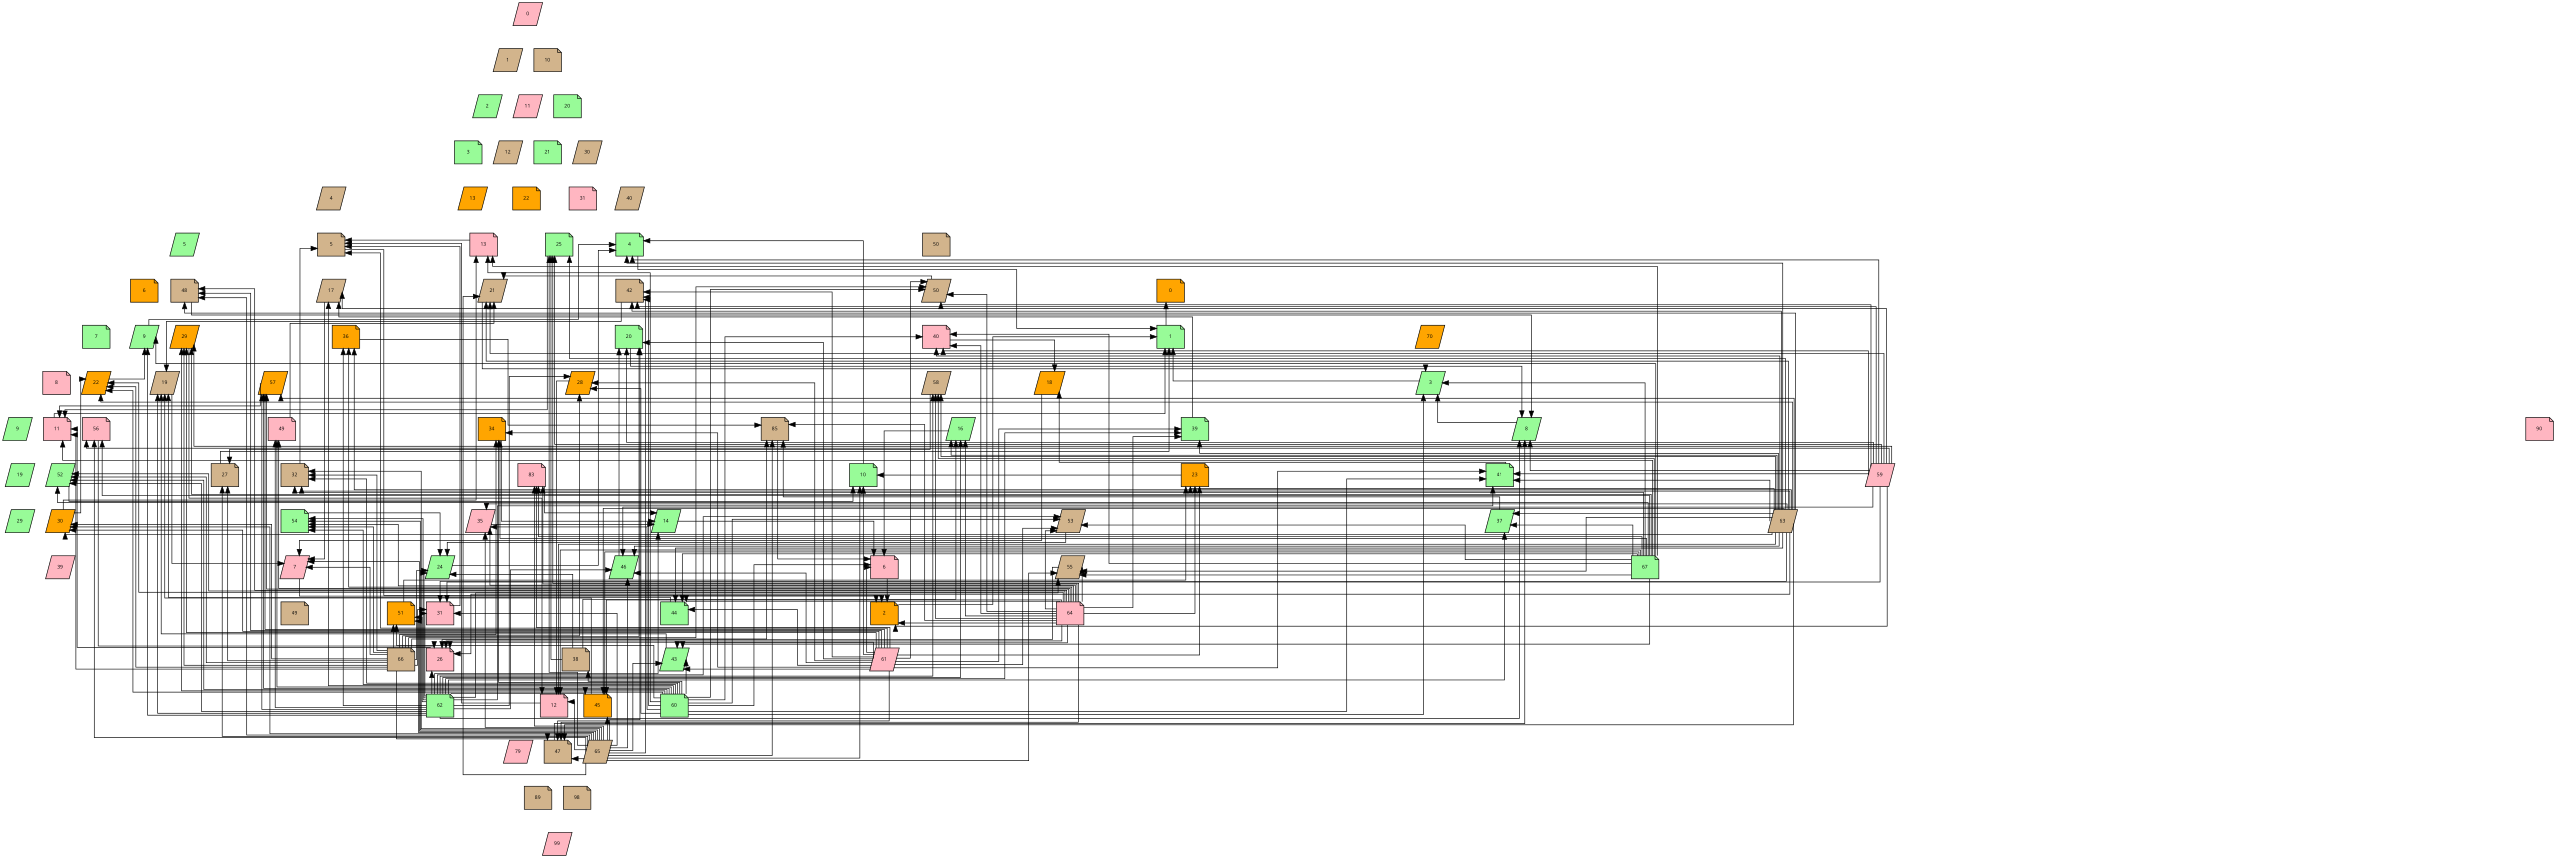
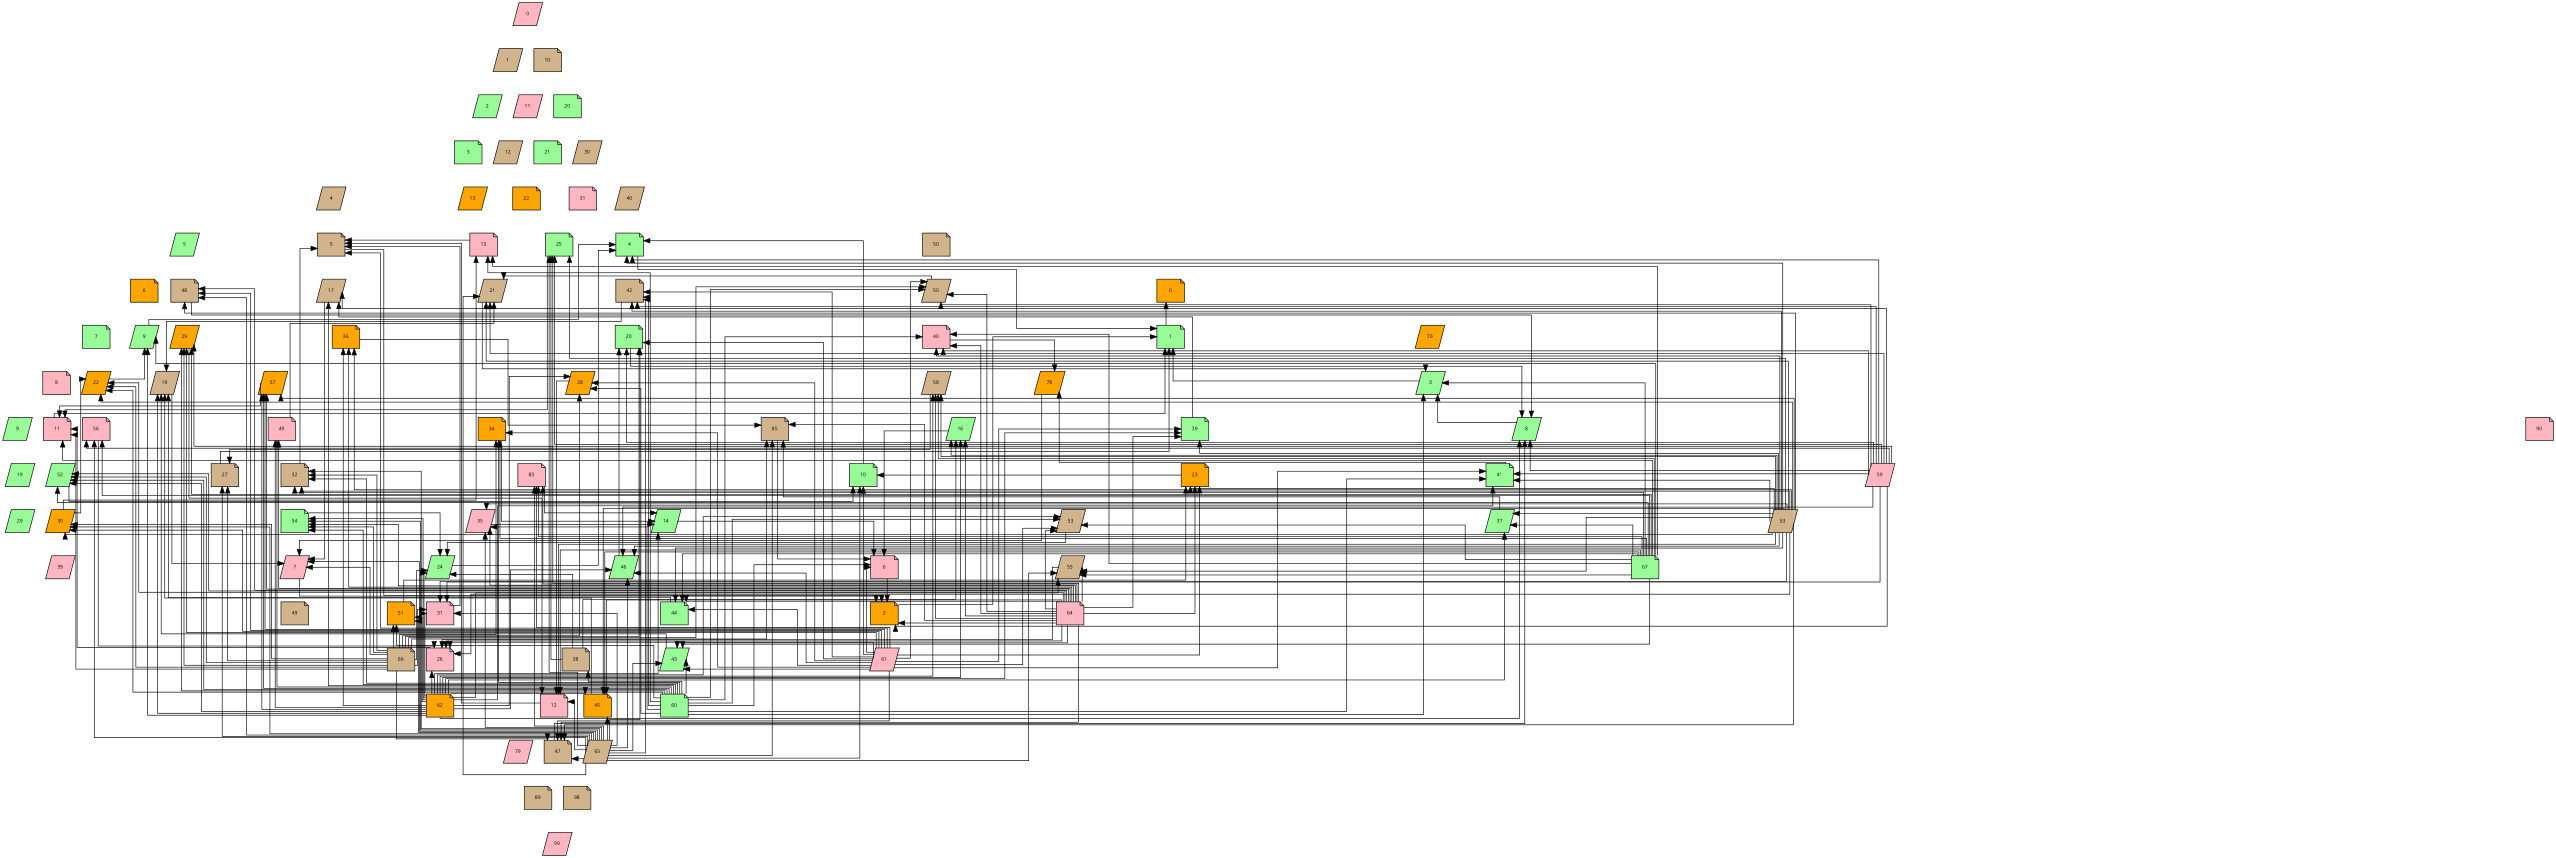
  digraph {
    fontname="Open Sans"
    rank=same
    rankdir=TB
    splines=ortho
    node [fillcolor=palegreen fixedsize=true fontname="Open Sans" fontsize=8 shape=note style=filled]
    edge [constraint=false fontname="Open Sans" style=vis]
    n1 [fillcolor=lightpink label=0 shape=parallelogram width=0.6]
    n2 [fillcolor=tan label=1 shape=parallelogram width=0.6]
    n3 [fillcolor=tan label=10 width=0.6]
    n4 [label=2 shape=parallelogram width=0.6]
    n5 [fillcolor=lightpink label=11 shape=parallelogram width=0.6]
    n6 [label=20 width=0.6]
    n7 [label=3 width=0.6]
    n8 [fillcolor=tan label=12 shape=parallelogram width=0.6]
    n9 [label=21 width=0.6]
    n10 [fillcolor=tan label=4 shape=parallelogram width=0.6]
    n11 [fillcolor=orange label=13 shape=parallelogram width=0.6]
    n12 [fillcolor=orange label=22 width=0.6]
    n13 [label=5 shape=parallelogram width=0.6]
    n14 [fillcolor=tan label=5 width=0.6]
    n15 [fillcolor=lightpink label=13 width=0.6]
    n16 [fillcolor=orange label=6 width=0.6]
    n17 [fillcolor=tan label=48 width=0.6]
    n18 [fillcolor=tan label=17 shape=parallelogram width=0.6]
    n19 [fillcolor=orange label=2 width=0.6]
    n20 [label=7 width=0.6]
    n21 [label=9 shape=parallelogram width=0.6]
    n22 [fillcolor=orange label=29 shape=parallelogram width=0.6]
    n23 [label=8 shape=parallelogram width=0.6]
    n24 [fillcolor=lightpink label=8 width=0.6]
    n25 [fillcolor=orange label=22 shape=parallelogram width=0.6]
    n26 [fillcolor=tan label=19 shape=parallelogram width=0.6]
    n27 [label=4 width=0.6]
    n28 [label=9 shape=parallelogram width=0.6]
    n29 [fillcolor=lightpink label=11 width=0.6]
    n30 [fillcolor=lightpink label=56 width=0.6]
    n31 [label=19 shape=parallelogram width=0.6]
    n32 [label=52 shape=parallelogram width=0.6]
    n33 [label=1 width=0.6]
    n34 [label=29 shape=parallelogram width=0.6]
    n35 [fillcolor=tan label=30 shape=parallelogram width=0.6]
    n36 [fillcolor=lightpink label=31 width=0.6]
    n37 [label=25 width=0.6]
    n38 [fillcolor=tan label=21 shape=parallelogram width=0.6]
    n39 [fillcolor=orange label=36 width=0.6]
    n40 [fillcolor=lightpink label=7 shape=parallelogram width=0.6]
    n41 [label=43 shape=parallelogram width=0.6]
    n42 [fillcolor=lightpink label=61 shape=parallelogram width=0.6]
    n43 [fillcolor=orange label=57 shape=parallelogram width=0.6]
    n44 [fillcolor=lightpink label=12 width=0.6]
    n45 [label=3 shape=parallelogram width=0.6]
    n46 [label=41 width=0.6]
    n47 [fillcolor=lightpink label=59 shape=parallelogram width=0.6]
    n48 [fillcolor=lightpink label=49 width=0.6]
    n49 [fillcolor=tan label=42 width=0.6]
    n50 [fillcolor=tan label=50 shape=parallelogram width=0.6]
    n51 [fillcolor=tan label=27 width=0.6]
    n52 [fillcolor=lightpink label=26 width=0.6]
    n53 [fillcolor=orange label=30 shape=parallelogram width=0.6]
    n54 [label=10 width=0.6]
    n55 [fillcolor=orange label=0 width=0.6]
-   n56 [fillcolor=orange label=18 shape=parallelogram width=0.6]
+   n56 [fillcolor=orange label=78 shape=parallelogram width=0.6]
    n57 [fillcolor=lightpink label=39 shape=parallelogram width=0.6]
    n58 [fillcolor=tan label=40 shape=parallelogram width=0.6]
    n59 [label=20 width=0.6]
    n60 [fillcolor=orange label=28 shape=parallelogram width=0.6]
    n61 [fillcolor=tan label=85 width=0.6]
    n62 [fillcolor=tan label=49 width=0.6]
    n63 [fillcolor=orange label=51 width=0.6]
    n64 [fillcolor=orange label=34 width=0.6]
    n65 [fillcolor=tan label=47 width=0.6]
    n66 [fillcolor=lightpink label=79 shape=parallelogram width=0.6]
    n67 [fillcolor=tan label=32 width=0.6]
    n68 [label=54 width=0.6]
-   n69 [label=62 width=0.6]
+   n69 [fillcolor=orange label=62 width=0.6]
    n70 [label=14 shape=parallelogram width=0.6]
    n71 [fillcolor=tan label=53 shape=parallelogram width=0.6]
    n72 [fillcolor=tan label=50 width=0.6]
    n73 [fillcolor=lightpink label=40 width=0.6]
    n74 [fillcolor=tan label=58 shape=parallelogram width=0.6]
    n75 [label=39 width=0.6]
    n76 [fillcolor=lightpink label=83 width=0.6]
    n77 [fillcolor=lightpink label=6 width=0.6]
    n78 [fillcolor=lightpink label=35 shape=parallelogram width=0.6]
    n79 [label=24 shape=parallelogram width=0.6]
    n80 [fillcolor=tan label=66 width=0.6]
    n81 [label=16 shape=parallelogram width=0.6]
    n82 [label=46 shape=parallelogram width=0.6]
    n83 [fillcolor=lightpink label=31 width=0.6]
    n84 [fillcolor=orange label=23 width=0.6]
    n85 [fillcolor=orange label=70 shape=parallelogram width=0.6]
    n86 [label=44 width=0.6]
    n87 [fillcolor=tan label=38 width=0.6]
    n88 [label=37 shape=parallelogram width=0.6]
    n89 [fillcolor=tan label=55 shape=parallelogram width=0.6]
    n90 [fillcolor=orange label=45 width=0.6]
    n91 [fillcolor=tan label=89 width=0.6]
    n92 [fillcolor=tan label=98 width=0.6]
    n93 [fillcolor=tan label=63 shape=parallelogram width=0.6]
    n94 [label=67 width=0.6]
    n95 [fillcolor=lightpink label=64 width=0.6]
    n96 [fillcolor=tan label=65 shape=parallelogram width=0.6]
    n97 [label=60 width=0.6]
    n98 [fillcolor=lightpink label=99 shape=parallelogram width=0.6]
    n99 [fillcolor=lightpink label=90 width=0.6]
    n1 -> n2 [constraint=true style=invis]
    n1 -> n3 [constraint=true style=invis]
    n2 -> n4 [constraint=true style=invis]
    n2 -> n5 [constraint=true style=invis]
    n3 -> n5 [constraint=true style=invis]
    n3 -> n6 [constraint=true style=invis]
    n4 -> n7 [constraint=true style=invis]
    n4 -> n8 [constraint=true style=invis]
    n5 -> n8 [constraint=true style=invis]
    n5 -> n9 [constraint=true style=invis]
    n6 -> n9 [constraint=true style=invis]
    n6 -> n35 [constraint=true style=invis]
    n7 -> n10 [constraint=true style=invis]
    n7 -> n11 [constraint=true style=invis]
    n8 -> n11 [constraint=true style=invis]
    n8 -> n12 [constraint=true style=invis]
    n9 -> n12 [constraint=true style=invis]
    n9 -> n36 [constraint=true style=invis]
    n10 -> n13 [constraint=true style=invis]
    n10 -> n14 [constraint=true style=invis]
    n11 -> n14 [constraint=true style=invis]
    n11 -> n15 [constraint=true style=invis]
    n12 -> n15 [constraint=true style=invis]
    n12 -> n37 [constraint=true style=invis]
    n13 -> n16 [constraint=true style=invis]
    n13 -> n17 [constraint=true style=invis]
    n14 -> n17 [constraint=true style=invis]
    n14 -> n18 [constraint=true style=invis]
    n14 -> n19
    n15 -> n14
    n15 -> n18 [constraint=true style=invis]
    n15 -> n38 [constraint=true style=invis]
    n16 -> n20 [constraint=true style=invis]
    n16 -> n21 [constraint=true style=invis]
    n17 -> n21 [constraint=true style=invis]
    n17 -> n22 [constraint=true style=invis]
    n17 -> n23
    n18 -> n22 [constraint=true style=invis]
    n18 -> n39 [constraint=true style=invis]
    n18 -> n40
    n19 -> n33
    n19 -> n41 [constraint=true style=invis]
    n19 -> n42 [constraint=true style=invis]
    n20 -> n24 [constraint=true style=invis]
    n20 -> n25 [constraint=true style=invis]
    n21 -> n25 [constraint=true style=invis]
    n21 -> n26 [constraint=true style=invis]
    n21 -> n27
    n22 -> n26 [constraint=true style=invis]
    n22 -> n43 [constraint=true style=invis]
    n22 -> n44
    n23 -> n45
    n23 -> n46 [constraint=true style=invis]
    n23 -> n47 [constraint=true style=invis]
    n24 -> n28 [constraint=true style=invis]
    n24 -> n29 [constraint=true style=invis]
    n25 -> n21
    n25 -> n29 [constraint=true style=invis]
    n25 -> n30 [constraint=true style=invis]
    n26 -> n30 [constraint=true style=invis]
    n26 -> n40
    n26 -> n48 [constraint=true style=invis]
    n27 -> n33
    n27 -> n49 [constraint=true style=invis]
    n27 -> n50 [constraint=true style=invis]
    n28 -> n31 [constraint=true style=invis]
    n29 -> n31 [constraint=true style=invis]
    n29 -> n32 [constraint=true style=invis]
    n29 -> n33
    n30 -> n32 [constraint=true style=invis]
    n30 -> n51 [constraint=true style=invis]
    n30 -> n52
    n31 -> n34 [constraint=true style=invis]
    n32 -> n34 [constraint=true style=invis]
    n32 -> n53 [constraint=true style=invis]
    n32 -> n54
    n33 -> n45 [constraint=true style=invis]
    n33 -> n55
    n33 -> n56 [constraint=true style=invis]
    n34 -> n57 [constraint=true style=invis]
    n35 -> n36 [constraint=true style=invis]
    n35 -> n58 [constraint=true style=invis]
    n36 -> n27 [constraint=true style=invis]
    n36 -> n37 [constraint=true style=invis]
    n37 -> n29
    n37 -> n38 [constraint=true style=invis]
    n37 -> n49 [constraint=true style=invis]
    n38 -> n39 [constraint=true style=invis]
    n38 -> n45
    n38 -> n59 [constraint=true style=invis]
    n39 -> n43 [constraint=true style=invis]
    n39 -> n60 [constraint=true style=invis]
    n39 -> n61
    n40 -> n19
    n40 -> n62 [constraint=true style=invis]
    n40 -> n63 [constraint=true style=invis]
    n41 -> n26
    n41 -> n90 [constraint=true style=invis]
    n41 -> n97 [constraint=true style=invis]
    n42 -> n14
    n42 -> n17
    n42 -> n22
    n42 -> n41
    n42 -> n43
    n42 -> n46
    n42 -> n49
    n42 -> n50
    n42 -> n52
    n42 -> n53
    n42 -> n54
    n42 -> n59
    n42 -> n60
    n42 -> n64
    n42 -> n65
    n42 -> n71
    n42 -> n75
    n42 -> n76
    n42 -> n77
    n42 -> n82
    n42 -> n84
    n42 -> n86
    n42 -> n97 [constraint=true style=invis]
    n43 -> n29
    n43 -> n48 [constraint=true style=invis]
    n43 -> n64 [constraint=true style=invis]
    n44 -> n14
    n44 -> n65 [constraint=true style=invis]
    n44 -> n66 [constraint=true style=invis]
    n45 -> n23 [constraint=true style=invis]
    n45 -> n33
    n45 -> n75 [constraint=true style=invis]
    n46 -> n56
    n46 -> n88 [constraint=true style=invis]
    n46 -> n93 [constraint=true style=invis]
    n47 -> n18
    n47 -> n19
    n47 -> n22
    n47 -> n23
    n47 -> n27
    n47 -> n30
    n47 -> n37
    n47 -> n38
    n47 -> n46
    n47 -> n49
    n47 -> n50
    n47 -> n59
    n47 -> n73
    n47 -> n82
    n47 -> n83
    n47 -> n93 [constraint=true style=invis]
    n48 -> n38
    n48 -> n51 [constraint=true style=invis]
    n48 -> n67 [constraint=true style=invis]
    n49 -> n26
    n49 -> n59 [constraint=true style=invis]
    n49 -> n73 [constraint=true style=invis]
    n50 -> n33 [constraint=true style=invis]
    n50 -> n38
    n50 -> n73 [constraint=true style=invis]
    n51 -> n33
    n51 -> n53 [constraint=true style=invis]
    n51 -> n68 [constraint=true style=invis]
    n52 -> n29
    n52 -> n44 [constraint=true style=invis]
    n52 -> n69 [constraint=true style=invis]
    n53 -> n15
    n53 -> n25
    n53 -> n40 [constraint=true style=invis]
    n53 -> n57 [constraint=true style=invis]
    n54 -> n27
    n54 -> n70 [constraint=true style=invis]
    n54 -> n71 [constraint=true style=invis]
    n55 -> n33 [constraint=true style=invis]
    n55 -> n85 [constraint=true style=invis]
    n56 -> n40
    n56 -> n75 [constraint=true style=invis]
    n56 -> n81 [constraint=true style=invis]
    n57 -> n62 [constraint=true style=invis]
    n58 -> n27 [constraint=true style=invis]
    n58 -> n72 [constraint=true style=invis]
    n59 -> n23
    n59 -> n60 [constraint=true style=invis]
    n59 -> n74 [constraint=true style=invis]
    n60 -> n44
    n60 -> n61 [constraint=true style=invis]
    n60 -> n64 [constraint=true style=invis]
    n61 -> n54 [constraint=true style=invis]
    n61 -> n76 [constraint=true style=invis]
    n61 -> n77
    n62 -> n80 [constraint=true style=invis]
    n63 -> n52 [constraint=true style=invis]
    n63 -> n80 [constraint=true style=invis]
    n63 -> n84
    n64 -> n67 [constraint=true style=invis]
    n64 -> n70
    n64 -> n76 [constraint=true style=invis]
    n65 -> n23
    n65 -> n91 [constraint=true style=invis]
    n65 -> n92 [constraint=true style=invis]
    n66 -> n91 [constraint=true style=invis]
    n67 -> n14
    n67 -> n68 [constraint=true style=invis]
    n67 -> n78 [constraint=true style=invis]
    n68 -> n40 [constraint=true style=invis]
    n68 -> n79
    n68 -> n79 [constraint=true style=invis]
    n69 -> n21
    n69 -> n23
    n69 -> n26
    n69 -> n32
    n69 -> n39
    n69 -> n43
    n69 -> n46
    n69 -> n48
    n69 -> n52
    n69 -> n60
    n69 -> n63
    n69 -> n66 [constraint=true style=invis]
    n69 -> n68
    n69 -> n70
    n69 -> n71
    n69 -> n74
    n69 -> n75
    n69 -> n79
    n69 -> n81
    n69 -> n82
    n69 -> n83
    n69 -> n88
    n69 -> n89
    n69 -> n90
    n70 -> n77
    n70 -> n77 [constraint=true style=invis]
    n70 -> n82 [constraint=true style=invis]
    n71 -> n77 [constraint=true style=invis]
    n71 -> n79
    n71 -> n89 [constraint=true style=invis]
    n72 -> n50 [constraint=true style=invis]
    n72 -> n55 [constraint=true style=invis]
    n73 -> n56
    n73 -> n56 [constraint=true style=invis]
    n73 -> n74 [constraint=true style=invis]
    n74 -> n51
    n74 -> n61 [constraint=true style=invis]
    n74 -> n81 [constraint=true style=invis]
    n75 -> n18
    n75 -> n46 [constraint=true style=invis]
    n75 -> n84 [constraint=true style=invis]
    n76 -> n70
    n76 -> n70 [constraint=true style=invis]
    n76 -> n78 [constraint=true style=invis]
    n77 -> n19
    n77 -> n19 [constraint=true style=invis]
    n77 -> n86 [constraint=true style=invis]
    n78 -> n70
    n78 -> n79 [constraint=true style=invis]
    n78 -> n82 [constraint=true style=invis]
    n79 -> n27
    n79 -> n63 [constraint=true style=invis]
    n79 -> n83 [constraint=true style=invis]
    n80 -> n22
    n80 -> n25
    n80 -> n29
    n80 -> n32
    n80 -> n40
    n80 -> n50
    n80 -> n51
    n80 -> n53
    n80 -> n59
    n80 -> n60
    n80 -> n61
    n80 -> n63
    n80 -> n64
    n80 -> n65
    n80 -> n67
    n80 -> n68
    n80 -> n69 [constraint=true style=invis]
    n80 -> n79
    n80 -> n83
    n81 -> n54 [constraint=true style=invis]
    n81 -> n77
    n81 -> n84 [constraint=true style=invis]
    n82 -> n59
    n82 -> n83 [constraint=true style=invis]
    n82 -> n86 [constraint=true style=invis]
    n83 -> n14
    n83 -> n52 [constraint=true style=invis]
    n83 -> n87 [constraint=true style=invis]
    n84 -> n54
    n84 -> n71 [constraint=true style=invis]
    n84 -> n88 [constraint=true style=invis]
    n85 -> n45 [constraint=true style=invis]
    n86 -> n26
    n86 -> n41 [constraint=true style=invis]
    n86 -> n87 [constraint=true style=invis]
    n87 -> n37
    n87 -> n44 [constraint=true style=invis]
    n87 -> n79
    n87 -> n81
    n87 -> n90 [constraint=true style=invis]
    n88 -> n61
    n88 -> n89 [constraint=true style=invis]
    n88 -> n94 [constraint=true style=invis]
    n89 -> n19 [constraint=true style=invis]
    n89 -> n52
    n89 -> n95 [constraint=true style=invis]
    n90 -> n26
    n90 -> n65 [constraint=true style=invis]
    n90 -> n96 [constraint=true style=invis]
    n91 -> n98 [constraint=true style=invis]
    n92 -> n98 [constraint=true style=invis]
    n93 -> n17
    n93 -> n25
    n93 -> n27
    n93 -> n37
    n93 -> n38
    n93 -> n39
    n93 -> n43
    n93 -> n44
    n93 -> n46
    n93 -> n49
    n93 -> n52
    n93 -> n53
    n93 -> n65
    n93 -> n67
    n93 -> n73
    n93 -> n74
    n93 -> n75
    n93 -> n78
    n93 -> n81
    n93 -> n82
    n93 -> n83
    n93 -> n84
    n93 -> n86
    n93 -> n88
    n93 -> n89
    n93 -> n90
    n93 -> n94 [constraint=true style=invis]
    n94 -> n15
    n94 -> n21
    n94 -> n22
    n94 -> n29
    n94 -> n30
    n94 -> n32
    n94 -> n41
    n94 -> n44
    n94 -> n45
    n94 -> n64
    n94 -> n67
    n94 -> n71
    n94 -> n73
    n94 -> n74
    n94 -> n76
    n94 -> n86
    n94 -> n88
    n94 -> n89
    n94 -> n90
    n94 -> n95 [constraint=true style=invis]
    n95 -> n17
    n95 -> n19
    n95 -> n25
    n95 -> n32
    n95 -> n37
    n95 -> n39
    n95 -> n41
    n95 -> n42 [constraint=true style=invis]
    n95 -> n43
    n95 -> n48
    n95 -> n50
    n95 -> n52
    n95 -> n61
    n95 -> n65
    n95 -> n68
    n95 -> n71
    n95 -> n73
    n95 -> n74
    n95 -> n75
    n95 -> n76
    n95 -> n78
    n95 -> n81
    n95 -> n84
    n95 -> n86
    n95 -> n89
    n95 -> n90
    n96 -> n17
    n96 -> n30
    n96 -> n37
    n96 -> n38
    n96 -> n40
    n96 -> n41
    n96 -> n44
    n96 -> n49
    n96 -> n51
    n96 -> n53
    n96 -> n54
    n96 -> n59
    n96 -> n61
    n96 -> n63
    n96 -> n65
    n96 -> n67
    n96 -> n68
    n96 -> n76
    n96 -> n78
    n96 -> n82
    n96 -> n83
    n96 -> n89
    n96 -> n90
    n96 -> n92 [constraint=true style=invis]
    n97 -> n15
    n97 -> n18
    n97 -> n22
    n97 -> n25
    n97 -> n32
    n97 -> n41
    n97 -> n43
    n97 -> n45
    n97 -> n46
    n97 -> n48
    n97 -> n49
    n97 -> n50
    n97 -> n60
    n97 -> n63
    n97 -> n64
    n97 -> n67
    n97 -> n68
    n97 -> n71
    n97 -> n73
    n97 -> n77
    n97 -> n78
    n97 -> n87
    n97 -> n96 [constraint=true style=invis]
    n99 -> n47 [constraint=true style=invis]
  }
